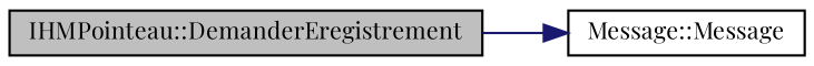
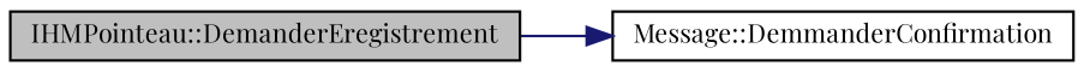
  digraph {
    rankdir=LR
    fontname="Playfair Display"
    node [color=black fontname="Playfair Display" fontsize=10 shape=record style=filled]
    n1 [fillcolor=grey75 fontcolor=black height=0.2 label="IHMPointeau::DemanderEregistrement" width=0.4]
-   n2 [fillcolor=white height=0.2 label="Message::Message" width=0.4]
+   n2 [fillcolor=white height=0.2 label="Message::DemmanderConfirmation" width=0.4]
    n1 -> n2 [color=midnightblue fontname="Playfair Display" fontsize=10 labelfontname=Helvetica labelfontsize=10 style=solid]
  }
